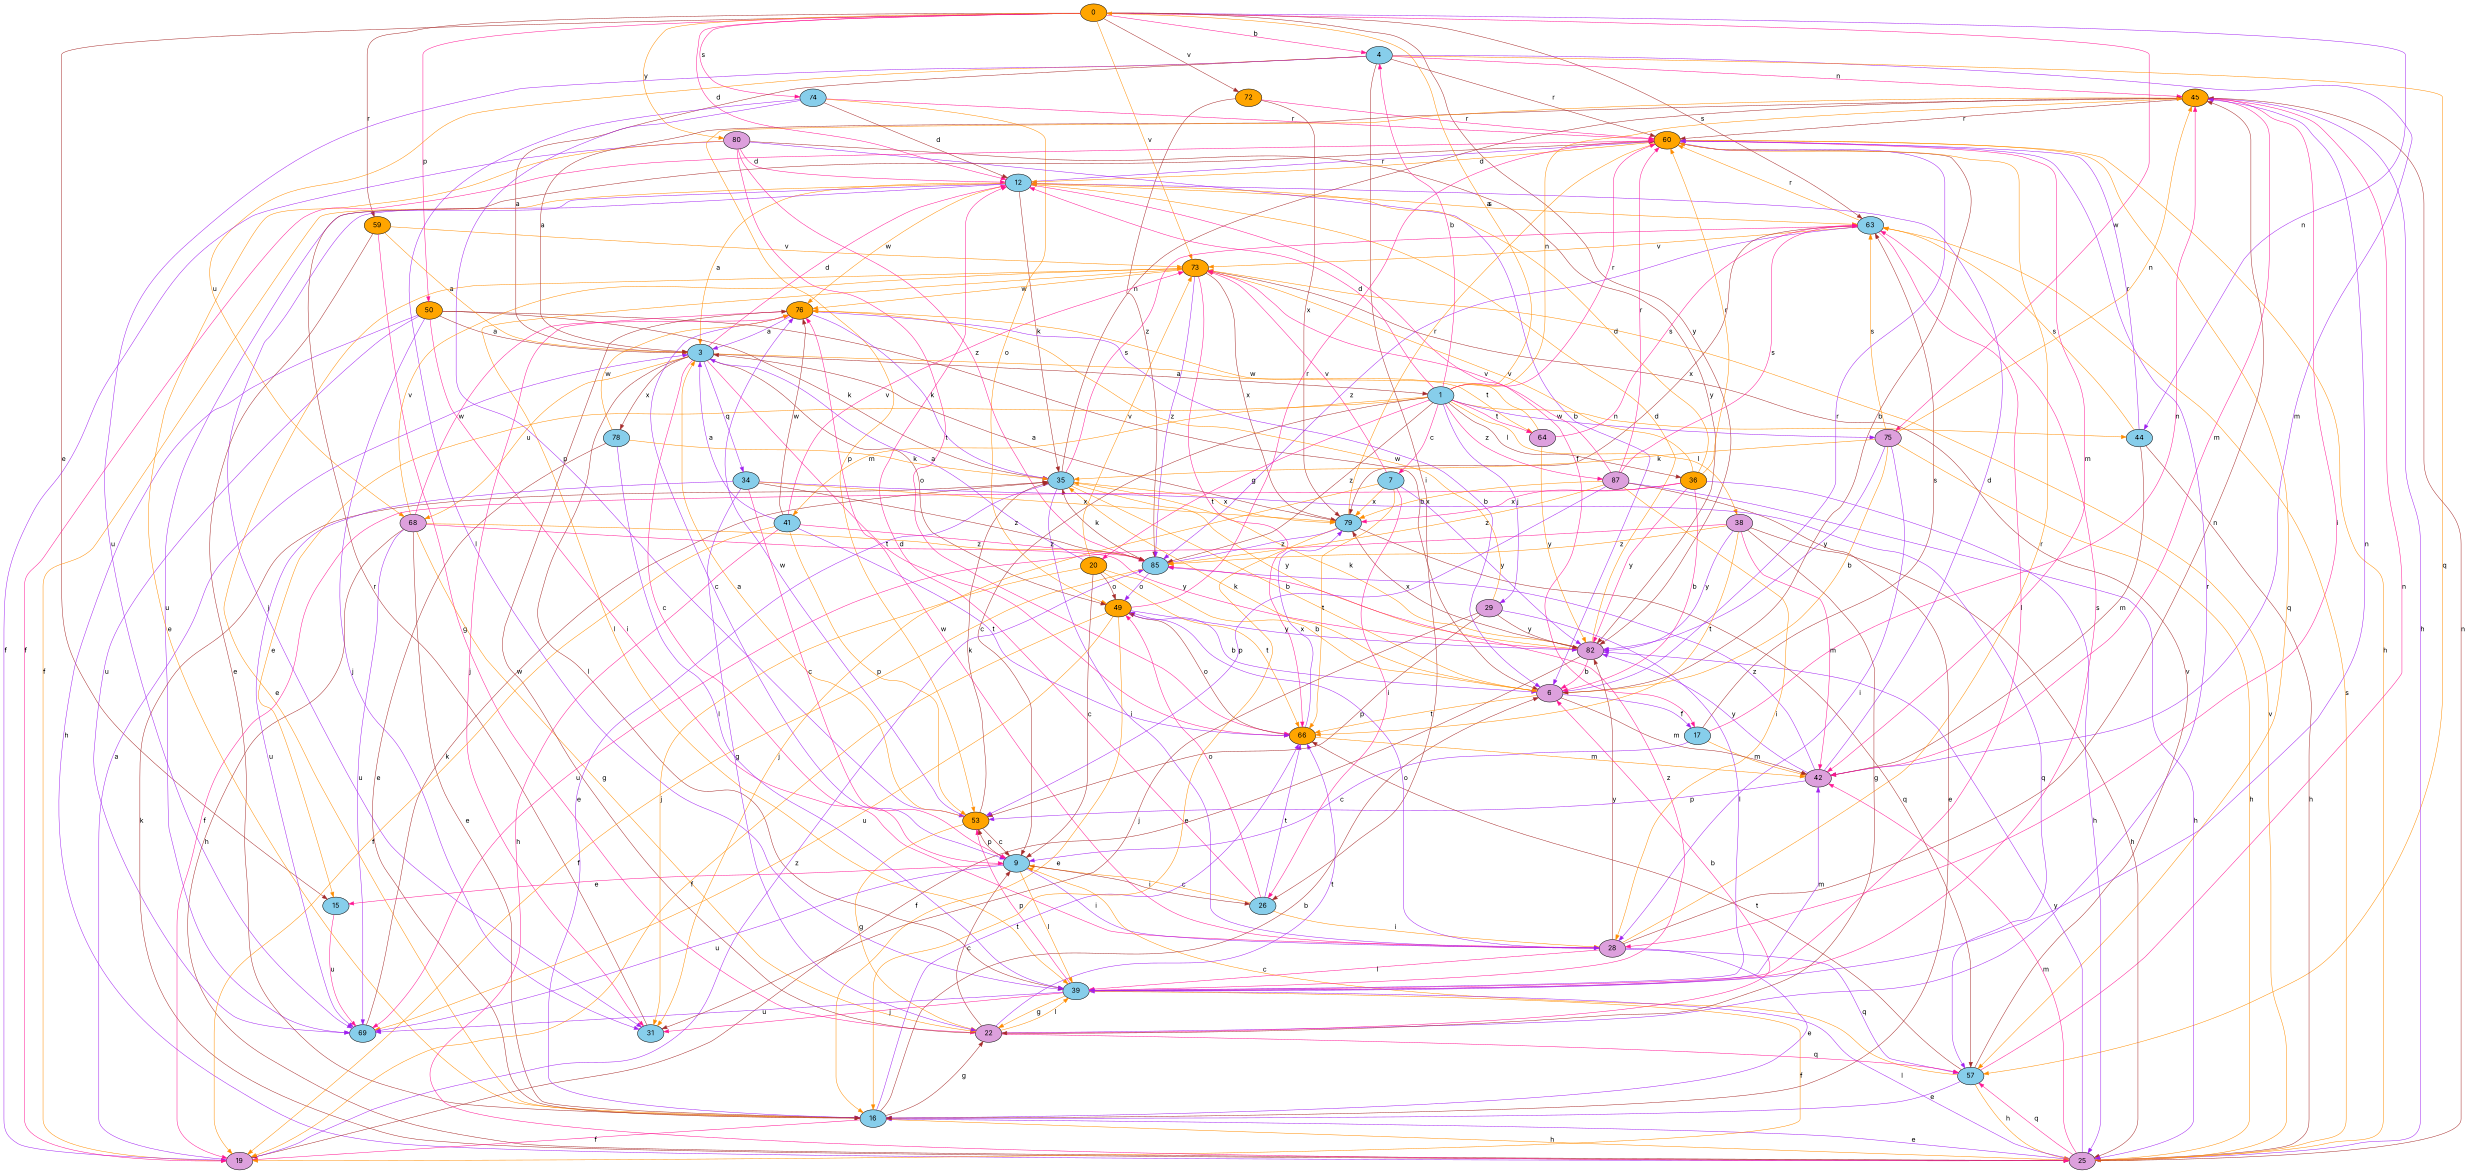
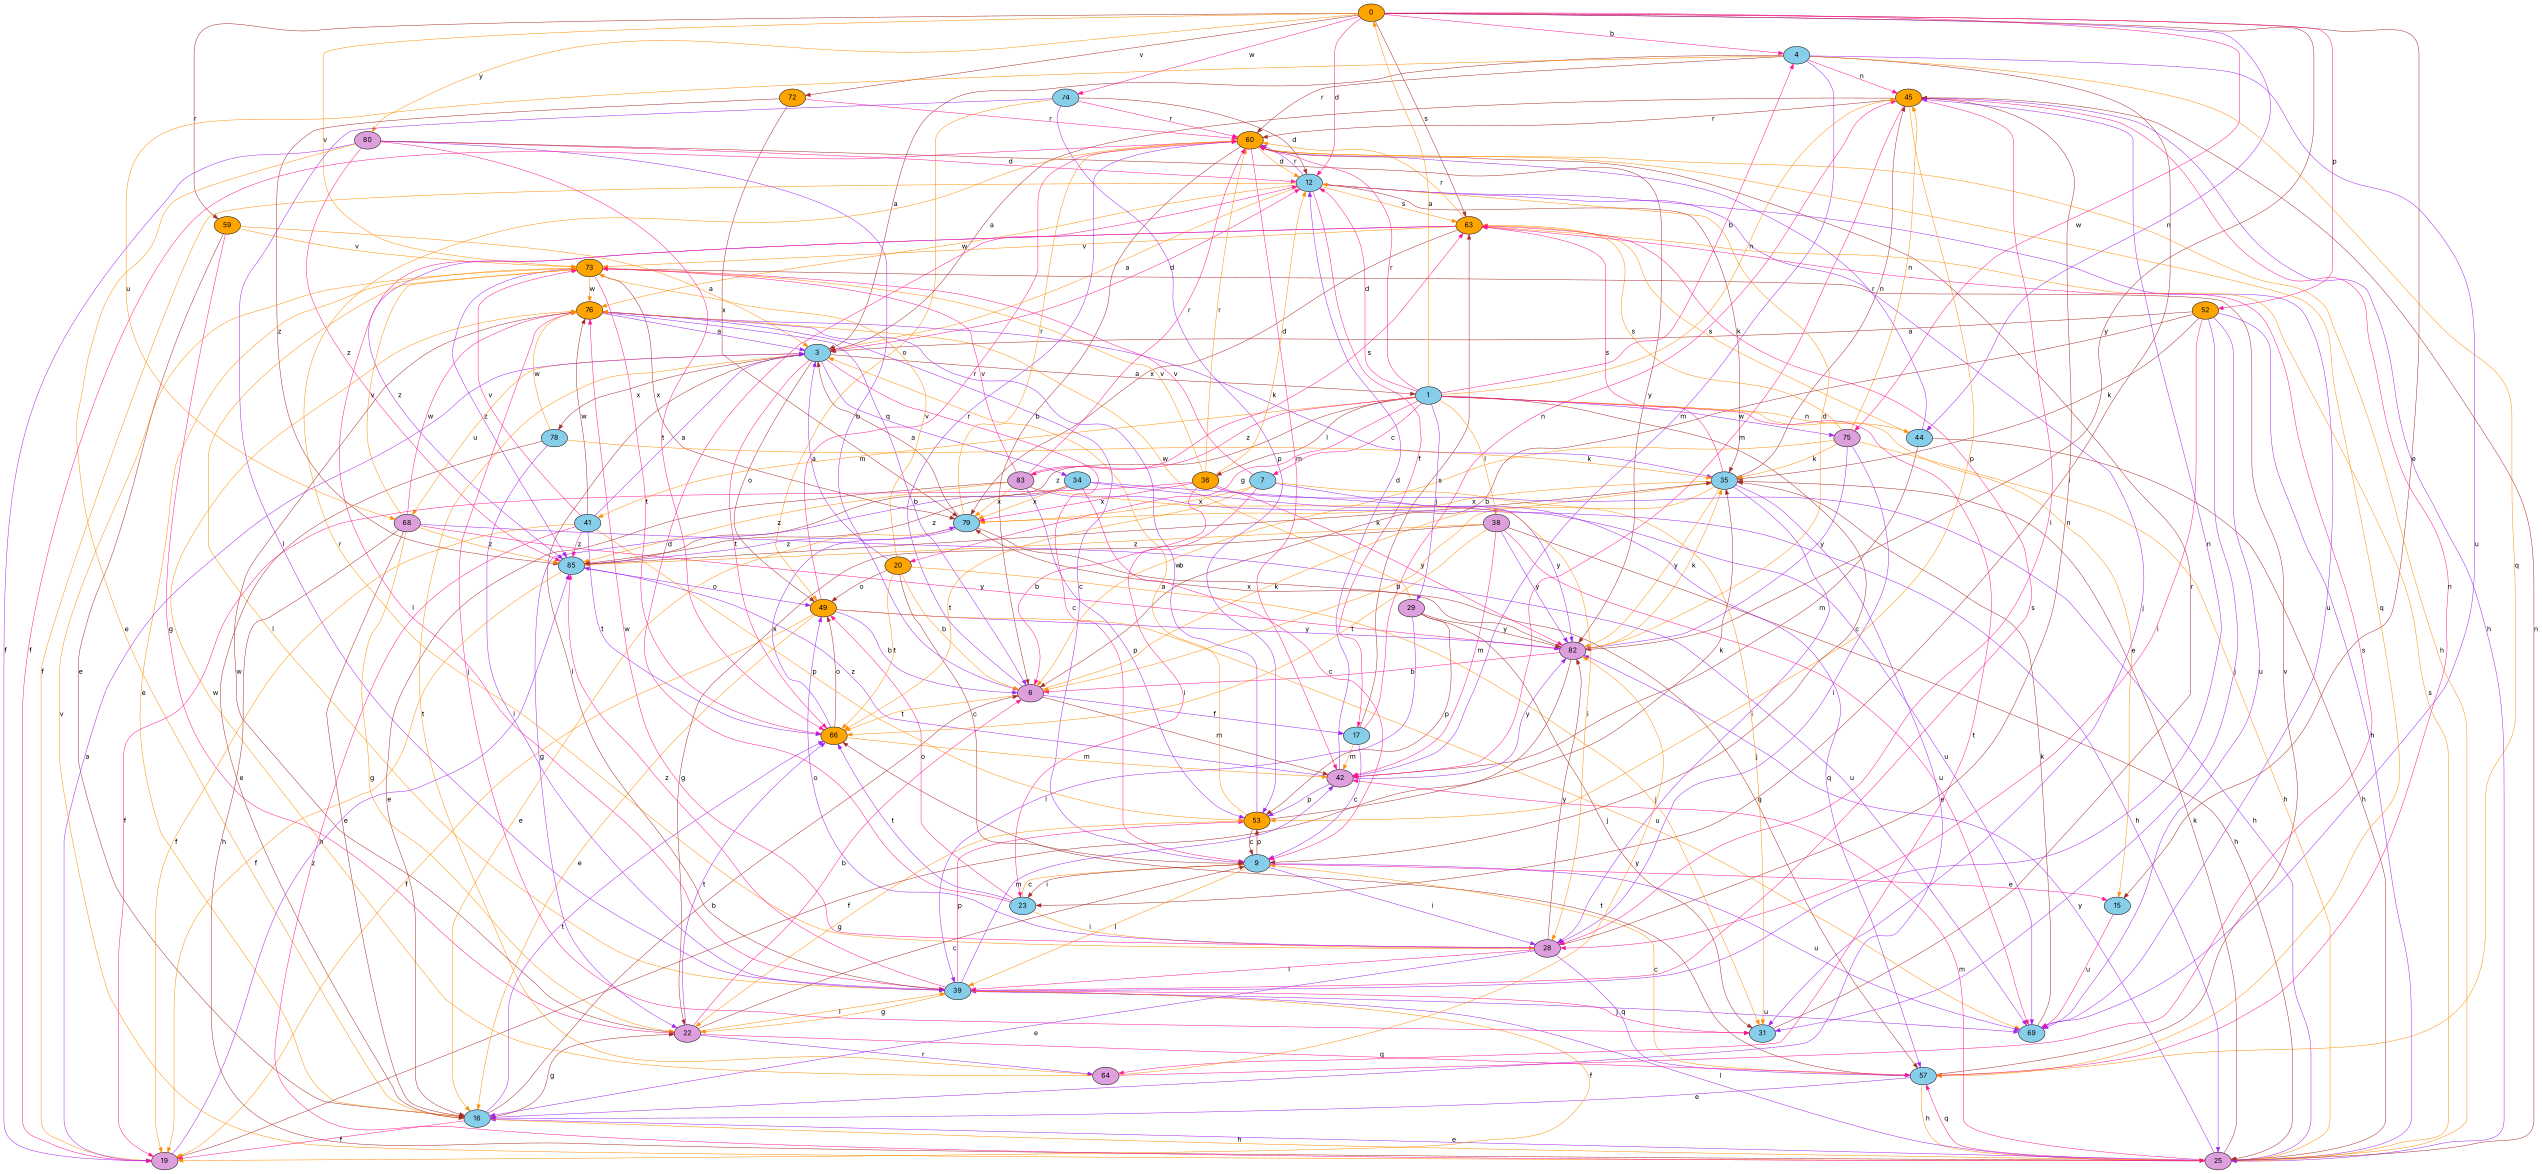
  strict digraph {
    fontname=Inter
    node [fillcolor=skyblue fontname=Inter style=filled]
    edge [color=darkorange fontname=Inter]
    0 [fillcolor=orange]
    4
    12
    15
    44
-   52 [fillcolor=orange label=50]
+   52 [fillcolor=orange]
    59 [fillcolor=orange]
-   63
+   63 [fillcolor=orange]
    72 [fillcolor=orange]
    73 [fillcolor=orange]
    74
    75 [fillcolor=plum]
    80 [fillcolor=plum]
    82 [fillcolor=plum]
    45 [fillcolor=orange]
    60 [fillcolor=orange]
    3
    68 [fillcolor=plum]
-   26
+   26 [label=23]
    42 [fillcolor=plum]
    57
    69
    17
    35
    31
    19 [fillcolor=plum]
    76 [fillcolor=orange]
    25 [fillcolor=plum]
    6 [fillcolor=plum]
    28 [fillcolor=plum]
    16
    22 [fillcolor=plum]
    85
    39
    79
    66 [fillcolor=orange]
    49 [fillcolor=orange]
    53 [fillcolor=orange]
    1
    7
    9
    20 [fillcolor=orange]
    29 [fillcolor=plum]
    36 [fillcolor=orange]
    38 [fillcolor=plum]
    41
    64 [fillcolor=plum]
-   83 [fillcolor=plum label=87]
+   83 [fillcolor=plum]
    n49 [label=34]
    78
    0 -> 4 [color=deeppink label=b]
    0 -> 12 [color=deeppink label=d]
    0 -> 15 [color=brown label=e]
    0 -> 44 [color=purple label=n]
    0 -> 52 [color=deeppink label=p]
    0 -> 59 [color=brown label=r]
    0 -> 63 [color=brown label=s]
    0 -> 72 [color=brown label=v]
    0 -> 73 [label=v]
-   0 -> 74 [color=deeppink label=s]
+   0 -> 74 [color=deeppink label=w]
    0 -> 75 [color=deeppink label=w]
    0 -> 80 [label=y]
    0 -> 82 [color=brown label=y]
    4 -> 45 [color=deeppink label=n]
    4 -> 60 [color=brown label=r]
    4 -> 3 [color=brown label=a]
    4 -> 68 [label=u]
    4 -> 26 [color=brown label=i]
    4 -> 42 [color=purple label=m]
    4 -> 57 [label=q]
    4 -> 69 [color=purple label=u]
    12 -> 63 [label=s]
    12 -> 60 [color=purple label=r]
    12 -> 3 [label=a]
    12 -> 69 [color=purple label=u]
    12 -> 17 [color=deeppink label=f]
    12 -> 35 [color=brown label=k]
    12 -> 31 [color=purple label=j]
    12 -> 19 [label=f]
    12 -> 76 [label=w]
    15 -> 69 [color=deeppink label=u]
    44 -> 63 [label=s]
    44 -> 60 [color=purple label=r]
    44 -> 42 [color=brown label=m]
    44 -> 25 [color=brown label=h]
    52 -> 3 [color=brown label=a]
    52 -> 69 [color=purple label=u]
    52 -> 35 [color=brown label=k]
    52 -> 31 [color=purple label=j]
    52 -> 25 [color=purple label=h]
    52 -> 6 [color=brown label=b]
    52 -> 28 [color=deeppink label=i]
    59 -> 73 [label=v]
    59 -> 3 [label=a]
    59 -> 16 [color=brown label=e]
    59 -> 22 [color=deeppink label=g]
    63 -> 73 [label=v]
    63 -> 60 [label=r]
    63 -> 85 [color=purple label=z]
    63 -> 39 [color=deeppink label=l]
    63 -> 79 [color=brown label=x]
    72 -> 60 [color=deeppink label=r]
    72 -> 85 [color=brown label=z]
    72 -> 79 [color=brown label=x]
    73 -> 76 [label=w]
    73 -> 16 [label=e]
    73 -> 85 [color=purple label=z]
    73 -> 39 [label=l]
    73 -> 79 [color=brown label=x]
    73 -> 66 [color=deeppink label=t]
    74 -> 12 [color=brown label=d]
    74 -> 60 [color=deeppink label=r]
    74 -> 39 [color=purple label=l]
    74 -> 49 [label=o]
    74 -> 53 [color=purple label=p]
    75 -> 63 [label=s]
    75 -> 82 [color=purple label=y]
    75 -> 45 [label=n]
    75 -> 35 [label=k]
    75 -> 25 [label=h]
    75 -> 6 [label=b]
    75 -> 28 [color=purple label=i]
    80 -> 12 [color=deeppink label=d]
    80 -> 82 [color=brown label=y]
    80 -> 19 [color=purple label=f]
    80 -> 6 [color=purple label=b]
    80 -> 16 [label=e]
    80 -> 85 [color=deeppink label=z]
    80 -> 66 [color=deeppink label=t]
    82 -> 12 [label=d]
    82 -> 35 [label=k]
    82 -> 19 [color=brown label=f]
    82 -> 6 [color=deeppink label=b]
    82 -> 79 [color=brown label=x]
    45 -> 60 [color=brown label=r]
    45 -> 3 [color=brown label=a]
    45 -> 42 [color=deeppink label=m]
    45 -> 25 [color=purple label=h]
    45 -> 28 [color=deeppink label=i]
    45 -> 53 [label=p]
    60 -> 12 [label=d]
    60 -> 42 [color=deeppink label=m]
    60 -> 57 [label=q]
    60 -> 19 [color=deeppink label=f]
    60 -> 25 [label=h]
    60 -> 6 [color=brown label=b]
    3 -> 12 [color=deeppink label=d]
    3 -> 68 [label=u]
    3 -> 39 [color=brown label=l]
    3 -> 66 [color=deeppink label=t]
    3 -> 49 [color=brown label=o]
    3 -> 1 [color=brown label=a]
    3 -> 9 [color=deeppink label=c]
    3 -> 64 [label=t]
    3 -> n49 [color=purple label=q]
    3 -> 78 [color=brown label=x]
    68 -> 73 [label=v]
    68 -> 82 [color=deeppink label=y]
    68 -> 69 [color=purple label=u]
    68 -> 76 [color=deeppink label=w]
    68 -> 25 [color=brown label=h]
    68 -> 16 [color=brown label=e]
    68 -> 22 [label=g]
    68 -> 85 [label=z]
    26 -> 12 [color=deeppink label=d]
    26 -> 28 [label=i]
    26 -> 66 [color=purple label=t]
    26 -> 49 [color=deeppink label=o]
    26 -> 9 [label=c]
    42 -> 12 [color=purple label=d]
    42 -> 82 [color=purple label=y]
    42 -> 85 [color=purple label=z]
    42 -> 53 [color=purple label=p]
    57 -> 73 [color=brown label=v]
    57 -> 45 [color=deeppink label=n]
    57 -> 25 [label=h]
    57 -> 16 [color=purple label=e]
    57 -> 66 [color=brown label=t]
    57 -> 9 [label=c]
    69 -> 35 [color=brown label=k]
    17 -> 63 [color=brown label=s]
    17 -> 45 [color=deeppink label=n]
    17 -> 42 [label=m]
    17 -> 9 [color=purple label=c]
    35 -> 63 [color=deeppink label=s]
    35 -> 82 [label=y]
    35 -> 45 [color=brown label=n]
    35 -> 6 [label=b]
    35 -> 28 [color=purple label=i]
    35 -> 16 [color=purple label=e]
    35 -> 79 [label=x]
    31 -> 60 [color=brown label=r]
    19 -> 3 [color=purple label=a]
    19 -> 85 [color=purple label=z]
    76 -> 3 [color=purple label=a]
    76 -> 35 [color=purple label=k]
    76 -> 31 [color=deeppink label=j]
    76 -> 6 [color=purple label=b]
    76 -> 9 [color=purple label=c]
    25 -> 63 [label=s]
    25 -> 73 [label=v]
    25 -> 82 [color=purple label=y]
    25 -> 45 [color=brown label=n]
    25 -> 42 [color=deeppink label=m]
    25 -> 57 [color=deeppink label=q]
    25 -> 35 [color=brown label=k]
    25 -> 16 [color=purple label=e]
    25 -> 39 [color=purple label=l]
    6 -> 60 [color=purple label=r]
    6 -> 42 [color=brown label=m]
    6 -> 17 [color=purple label=f]
    6 -> 35 [label=k]
    6 -> 66 [label=t]
    28 -> 82 [color=brown label=y]
    28 -> 45 [color=brown label=n]
    28 -> 60 [label=r]
    28 -> 57 [color=purple label=q]
    28 -> 76 [color=deeppink label=w]
    28 -> 16 [color=purple label=e]
    28 -> 39 [color=deeppink label=l]
    28 -> 49 [color=purple label=o]
    16 -> 19 [color=deeppink label=f]
    16 -> 25 [label=h]
    16 -> 6 [color=brown label=b]
    16 -> 22 [color=brown label=g]
    16 -> 66 [color=purple label=t]
-   22 -> 60 [color=purple label=r]
+   22 -> 64 [color=purple label=r]
    22 -> 57 [color=deeppink label=q]
    22 -> 76 [color=brown label=w]
    22 -> 6 [color=deeppink label=b]
    22 -> 39 [label=l]
    22 -> 66 [color=purple label=t]
    22 -> 9 [color=brown label=c]
    85 -> 35 [color=brown label=k]
    85 -> 19 [label=f]
    85 -> 49 [color=purple label=o]
    39 -> 63 [color=deeppink label=s]
    39 -> 45 [color=purple label=n]
    39 -> 42 [color=purple label=m]
    39 -> 69 [color=purple label=u]
    39 -> 31 [color=deeppink label=j]
    39 -> 19 [label=f]
    39 -> 22 [label=g]
    39 -> 85 [color=deeppink label=z]
    39 -> 53 [color=deeppink label=p]
    79 -> 60 [label=r]
    79 -> 3 [color=brown label=a]
    79 -> 57 [color=brown label=q]
    79 -> 16 [label=e]
    79 -> 85 [color=purple label=z]
    66 -> 42 [label=m]
    66 -> 79 [color=purple label=x]
    66 -> 49 [color=brown label=o]
    49 -> 82 [color=purple label=y]
    49 -> 60 [color=deeppink label=r]
    49 -> 69 [label=u]
    49 -> 19 [label=f]
    49 -> 6 [color=purple label=b]
    49 -> 16 [label=e]
    53 -> 3 [label=a]
    53 -> 35 [color=brown label=k]
    53 -> 76 [color=purple label=w]
    53 -> 22 [label=g]
    53 -> 9 [color=brown label=c]
    1 -> 0 [label=a]
    1 -> 4 [color=deeppink label=b]
    1 -> 12 [color=deeppink label=d]
    1 -> 15 [label=e]
    1 -> 44 [label=n]
    1 -> 75 [color=purple label=w]
    1 -> 45 [label=n]
    1 -> 60 [color=deeppink label=r]
    1 -> 85 [color=brown label=z]
    1 -> 7 [color=deeppink label=c]
    1 -> 9 [color=brown label=c]
    1 -> 20 [color=deeppink label=g]
    1 -> 29 [color=purple label=j]
    1 -> 36 [color=brown label=l]
    1 -> 38 [label=l]
    1 -> 41 [label=m]
    1 -> 64 [color=deeppink label=t]
    1 -> 83 [color=deeppink label=z]
    7 -> 73 [color=deeppink label=v]
    7 -> 82 [color=purple label=y]
    7 -> 26 [color=deeppink label=i]
    7 -> 31 [label=j]
    7 -> 79 [label=x]
    7 -> 66 [label=t]
    9 -> 15 [color=deeppink label=e]
    9 -> 26 [color=brown label=i]
    9 -> 69 [color=purple label=u]
    9 -> 28 [color=purple label=i]
    9 -> 39 [label=l]
    9 -> 53 [color=brown label=p]
    20 -> 73 [label=v]
    20 -> 3 [color=purple label=a]
    20 -> 31 [label=j]
    20 -> 6 [label=b]
    20 -> 66 [label=t]
    20 -> 49 [color=brown label=o]
    20 -> 9 [color=brown label=c]
    29 -> 82 [color=brown label=y]
    29 -> 31 [color=brown label=j]
    29 -> 76 [label=w]
    29 -> 39 [color=purple label=l]
    29 -> 53 [color=brown label=p]
    36 -> 12 [label=d]
    36 -> 73 [label=v]
    36 -> 82 [color=deeppink label=y]
    36 -> 60 [label=r]
    36 -> 19 [color=deeppink label=f]
    36 -> 25 [color=purple label=h]
    36 -> 6 [color=deeppink label=b]
    36 -> 79 [color=deeppink label=x]
    38 -> 82 [color=purple label=y]
    38 -> 42 [color=deeppink label=m]
    38 -> 69 [color=deeppink label=u]
    38 -> 25 [color=brown label=h]
    38 -> 22 [color=brown label=g]
    38 -> 85 [label=z]
    38 -> 66 [label=t]
    41 -> 73 [color=deeppink label=v]
    41 -> 3 [color=purple label=a]
    41 -> 19 [label=f]
    41 -> 76 [color=brown label=w]
    41 -> 25 [color=deeppink label=h]
    41 -> 85 [color=deeppink label=z]
    41 -> 66 [color=purple label=t]
    41 -> 53 [label=p]
    64 -> 63 [color=deeppink label=s]
    64 -> 82 [label=y]
    64 -> 76 [label=w]
    83 -> 63 [color=deeppink label=s]
    83 -> 73 [color=deeppink label=v]
    83 -> 60 [color=deeppink label=r]
    83 -> 25 [color=purple label=h]
    83 -> 28 [label=i]
    83 -> 16 [color=brown label=e]
    83 -> 85 [label=z]
    83 -> 79 [label=x]
    83 -> 53 [color=purple label=p]
    n49 -> 57 [color=purple label=q]
    n49 -> 69 [color=purple label=u]
    n49 -> 22 [color=purple label=g]
    n49 -> 85 [color=brown label=z]
    n49 -> 79 [label=x]
    n49 -> 9 [color=deeppink label=c]
    78 -> 35 [label=k]
    78 -> 76 [label=w]
    78 -> 16 [color=brown label=e]
    78 -> 39 [color=purple label=l]
  }
